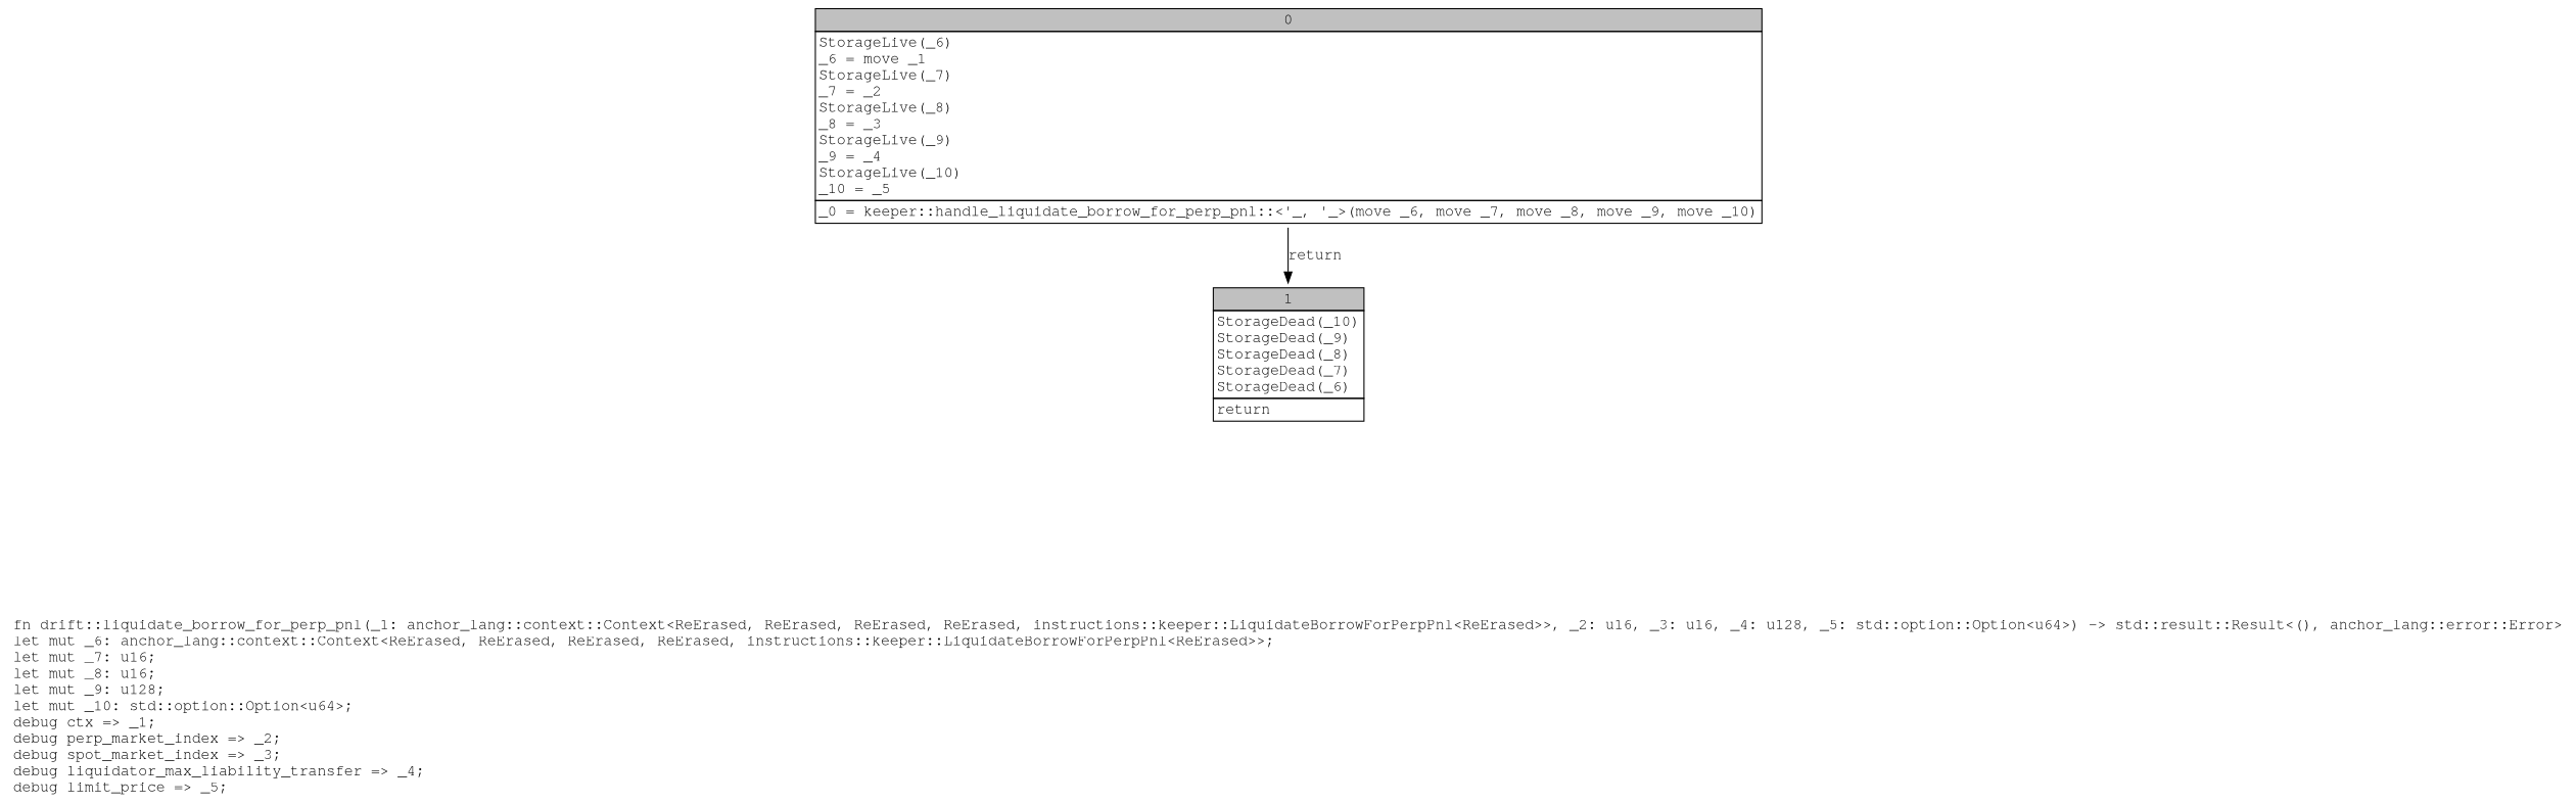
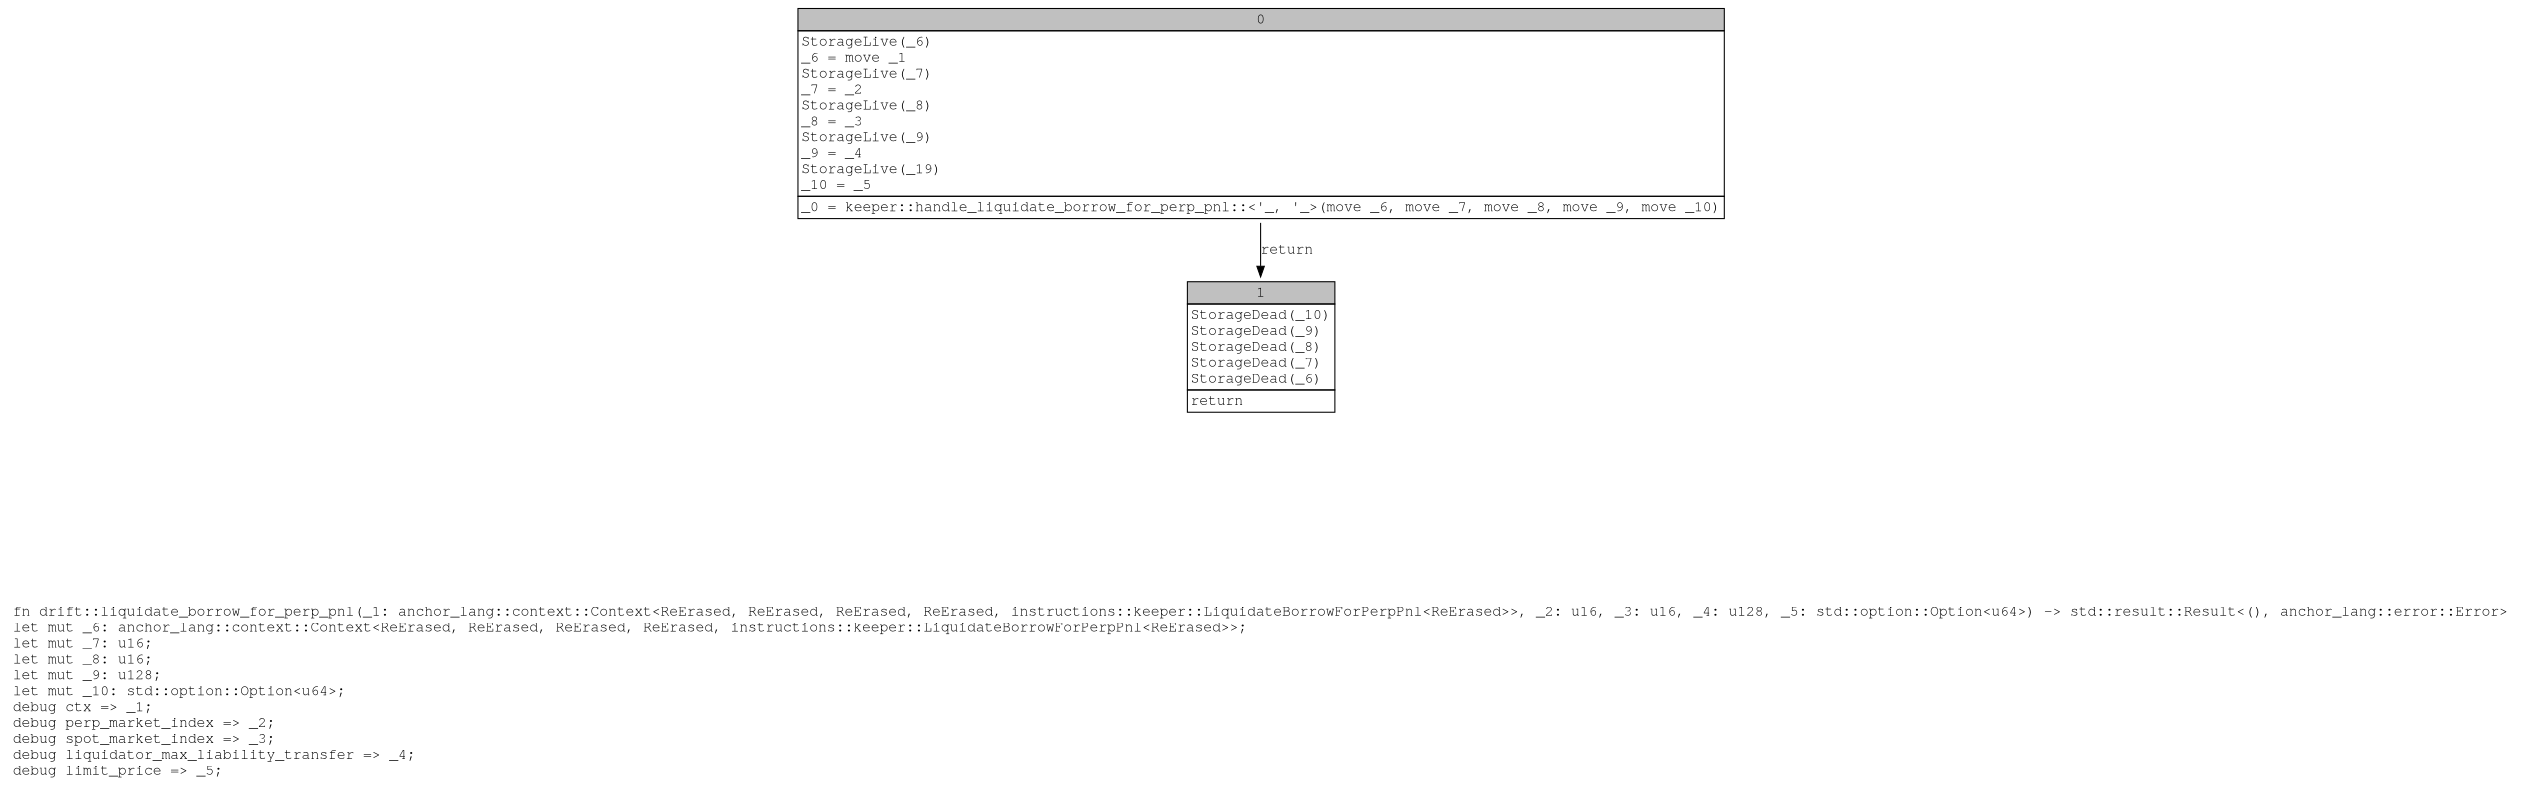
  digraph {
    fontname="Courier, monospace"
    label=<fn drift::liquidate_borrow_for_perp_pnl(_1: anchor_lang::context::Context&lt;ReErased, ReErased, ReErased, ReErased, instructions::keeper::LiquidateBorrowForPerpPnl&lt;ReErased&gt;&gt;, _2: u16, _3: u16, _4: u128, _5: std::option::Option&lt;u64&gt;) -&gt; std::result::Result&lt;(), anchor_lang::error::Error&gt;<br align="left"/>let mut _6: anchor_lang::context::Context&lt;ReErased, ReErased, ReErased, ReErased, instructions::keeper::LiquidateBorrowForPerpPnl&lt;ReErased&gt;&gt;;<br align="left"/>let mut _7: u16;<br align="left"/>let mut _8: u16;<br align="left"/>let mut _9: u128;<br align="left"/>let mut _10: std::option::Option&lt;u64&gt;;<br align="left"/>debug ctx =&gt; _1;<br align="left"/>debug perp_market_index =&gt; _2;<br align="left"/>debug spot_market_index =&gt; _3;<br align="left"/>debug liquidator_max_liability_transfer =&gt; _4;<br align="left"/>debug limit_price =&gt; _5;<br align="left"/>>
    node [fontname="Courier, monospace" shape=none]
-   n1 [label=<<table border="0" cellborder="1" cellspacing="0"><tr><td bgcolor="gray" align="center" colspan="1">0</td></tr><tr><td align="left" balign="left">StorageLive(_6)<br/>_6 = move _1<br/>StorageLive(_7)<br/>_7 = _2<br/>StorageLive(_8)<br/>_8 = _3<br/>StorageLive(_9)<br/>_9 = _4<br/>StorageLive(_10)<br/>_10 = _5<br/></td></tr><tr><td align="left">_0 = keeper::handle_liquidate_borrow_for_perp_pnl::&lt;'_, '_&gt;(move _6, move _7, move _8, move _9, move _10)</td></tr></table>>]
+   n1 [label=<<table border="0" cellborder="1" cellspacing="0"><tr><td bgcolor="gray" align="center" colspan="1">0</td></tr><tr><td align="left" balign="left">StorageLive(_6)<br/>_6 = move _1<br/>StorageLive(_7)<br/>_7 = _2<br/>StorageLive(_8)<br/>_8 = _3<br/>StorageLive(_9)<br/>_9 = _4<br/>StorageLive(_19)<br/>_10 = _5<br/></td></tr><tr><td align="left">_0 = keeper::handle_liquidate_borrow_for_perp_pnl::&lt;'_, '_&gt;(move _6, move _7, move _8, move _9, move _10)</td></tr></table>>]
    n2 [label=<<table border="0" cellborder="1" cellspacing="0"><tr><td bgcolor="gray" align="center" colspan="1">1</td></tr><tr><td align="left" balign="left">StorageDead(_10)<br/>StorageDead(_9)<br/>StorageDead(_8)<br/>StorageDead(_7)<br/>StorageDead(_6)<br/></td></tr><tr><td align="left">return</td></tr></table>>]
    n1 -> n2 [fontname="Courier, monospace" label=return]
  }
